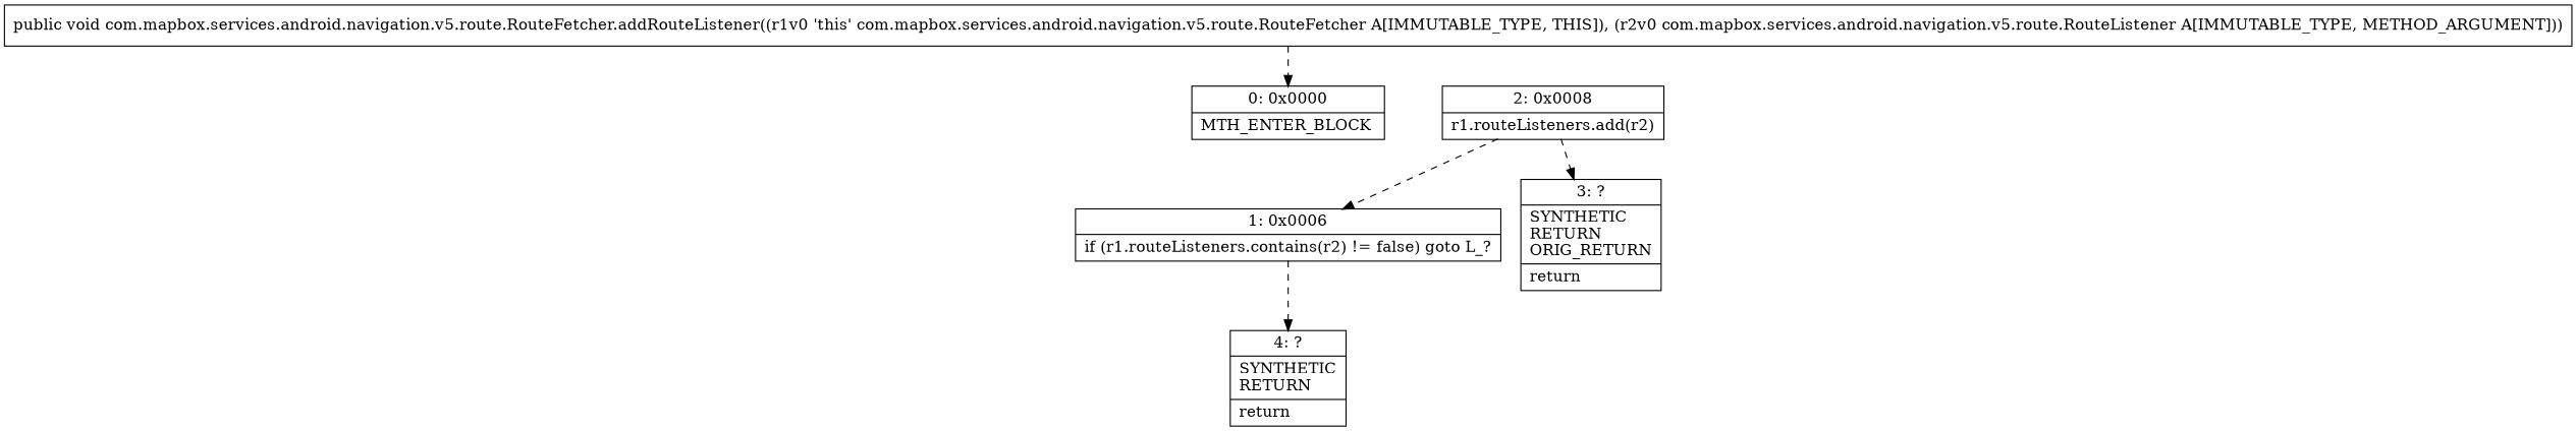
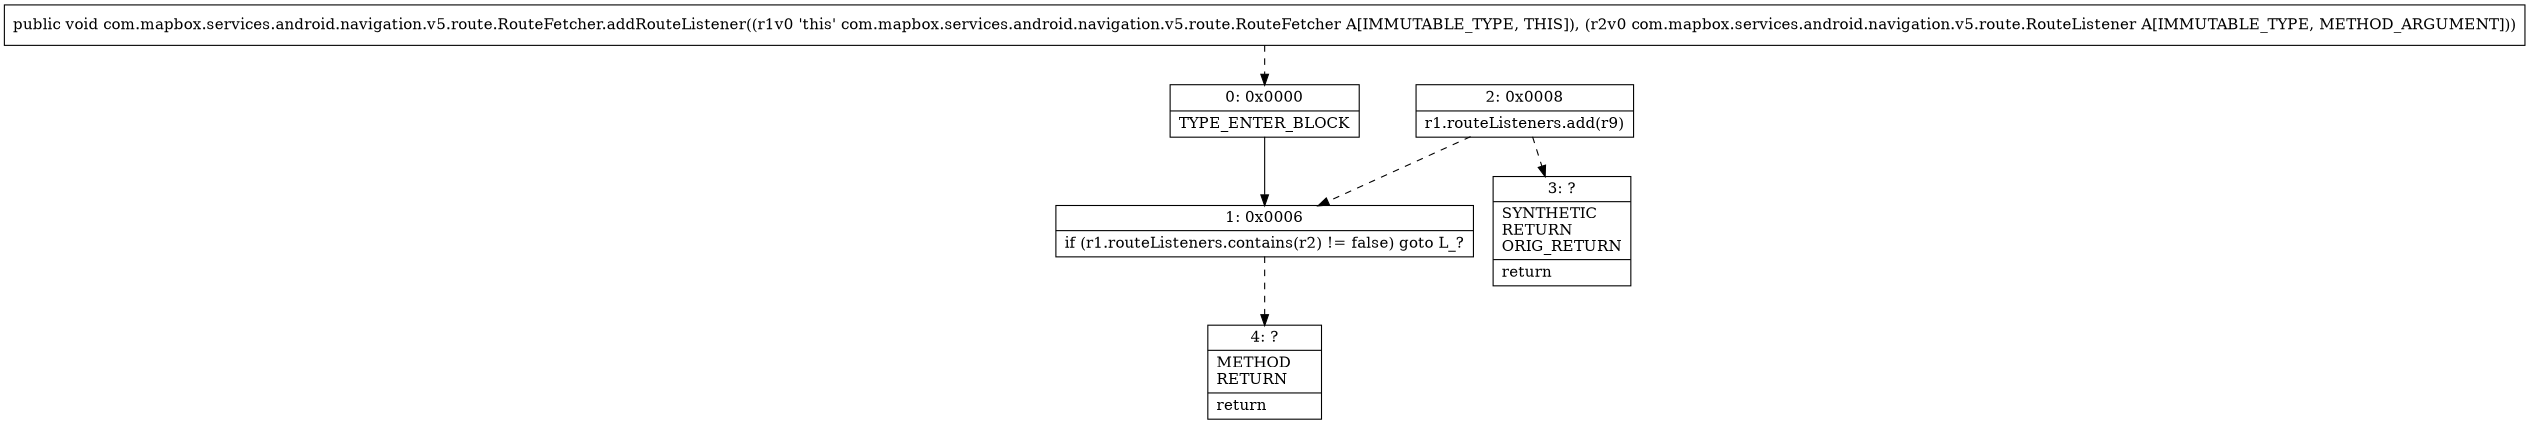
  digraph {
    fontname="DejaVu Serif"
    node [fontname="DejaVu Serif" shape=record]
    edge [fontname="DejaVu Serif" style=dashed]
-   n1 [label="{0\:\ 0x0000|MTH_ENTER_BLOCK\l}"]
+   n1 [label="{0\:\ 0x0000|TYPE_ENTER_BLOCK\l}"]
    n2 [label="{1\:\ 0x0006|if (r1.routeListeners.contains(r2) != false) goto L_?\l}"]
-   n3 [label="{4\:\ ?|SYNTHETIC\lRETURN\l|return\l}"]
-   n4 [label="{2\:\ 0x0008|r1.routeListeners.add(r2)\l}"]
+   n3 [label="{4\:\ ?|METHOD\lRETURN\l|return\l}"]
+   n4 [label="{2\:\ 0x0008|r1.routeListeners.add(r9)\l}"]
    n5 [label="{3\:\ ?|SYNTHETIC\lRETURN\lORIG_RETURN\l|return\l}"]
    n6 [label="{public void com.mapbox.services.android.navigation.v5.route.RouteFetcher.addRouteListener((r1v0 'this' com.mapbox.services.android.navigation.v5.route.RouteFetcher A[IMMUTABLE_TYPE, THIS]), (r2v0 com.mapbox.services.android.navigation.v5.route.RouteListener A[IMMUTABLE_TYPE, METHOD_ARGUMENT])) }"]
+   n1 -> n2 [style=solid]
    n2 -> n3
    n4 -> n2
    n4 -> n5
    n6 -> n1
  }
